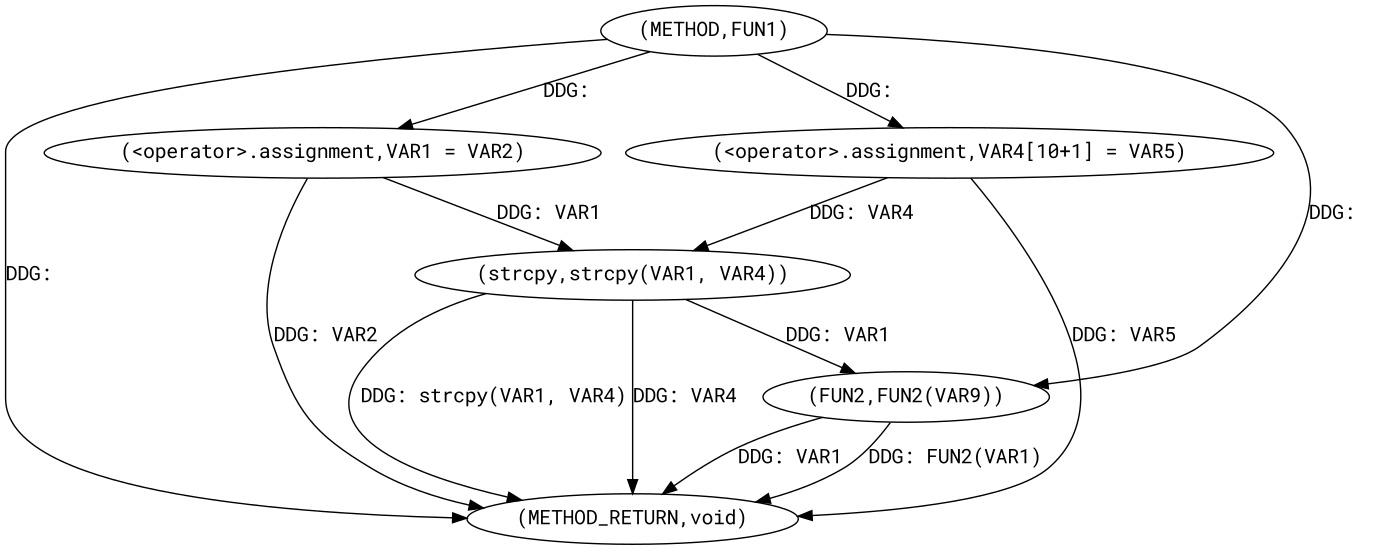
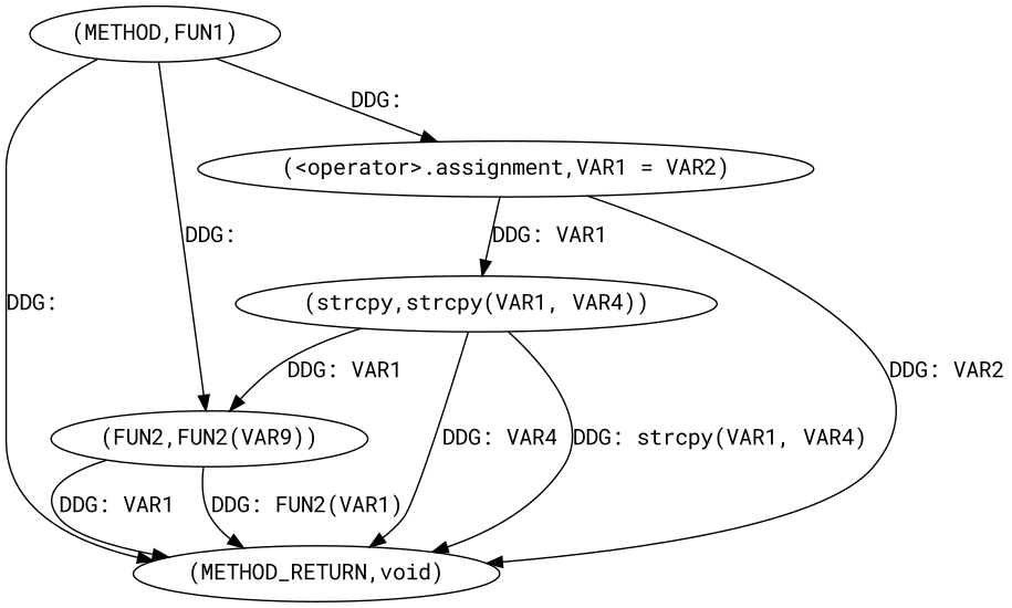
  digraph {
    fontname="Roboto Mono"
    node [fontname="Roboto Mono"]
    edge [fontname="Roboto Mono"]
    n1 [label="(METHOD,FUN1)"]
    n2 [label="(<operator>.assignment,VAR1 = VAR2)"]
-   n3 [label="(<operator>.assignment,VAR4[10+1] = VAR5)"]
    n4 [label="(FUN2,FUN2(VAR9))"]
    n5 [label="(METHOD_RETURN,void)"]
    n6 [label="(strcpy,strcpy(VAR1, VAR4))"]
    n1 -> n2 [label="DDG: "]
-   n1 -> n3 [label="DDG: "]
    n1 -> n4 [label="DDG: "]
    n1 -> n5 [label="DDG: "]
    n2 -> n5 [label="DDG: VAR2"]
    n2 -> n6 [label="DDG: VAR1"]
-   n3 -> n5 [label="DDG: VAR5"]
-   n3 -> n6 [label="DDG: VAR4"]
    n4 -> n5 [label="DDG: VAR1"]
    n4 -> n5 [label="DDG: FUN2(VAR1)"]
    n6 -> n4 [label="DDG: VAR1"]
    n6 -> n5 [label="DDG: VAR4"]
    n6 -> n5 [label="DDG: strcpy(VAR1, VAR4)"]
  }
